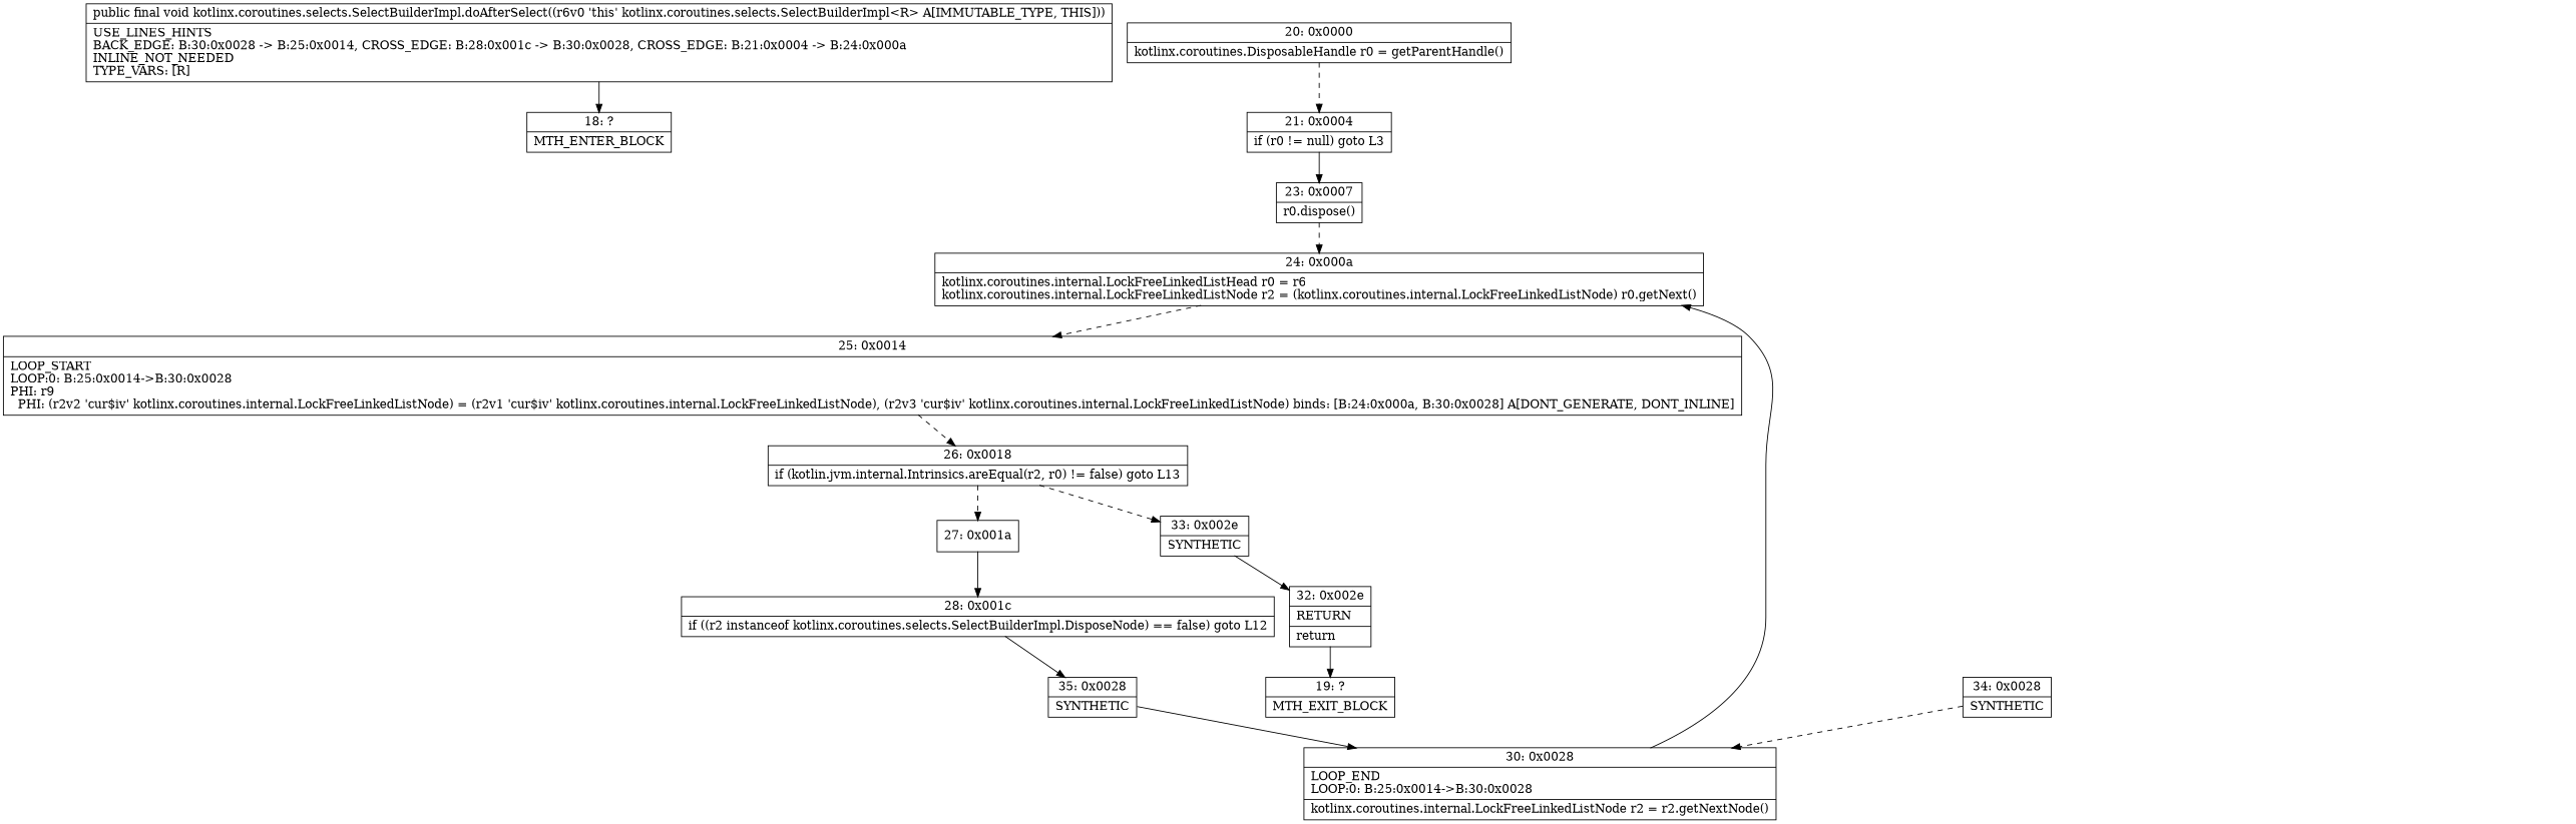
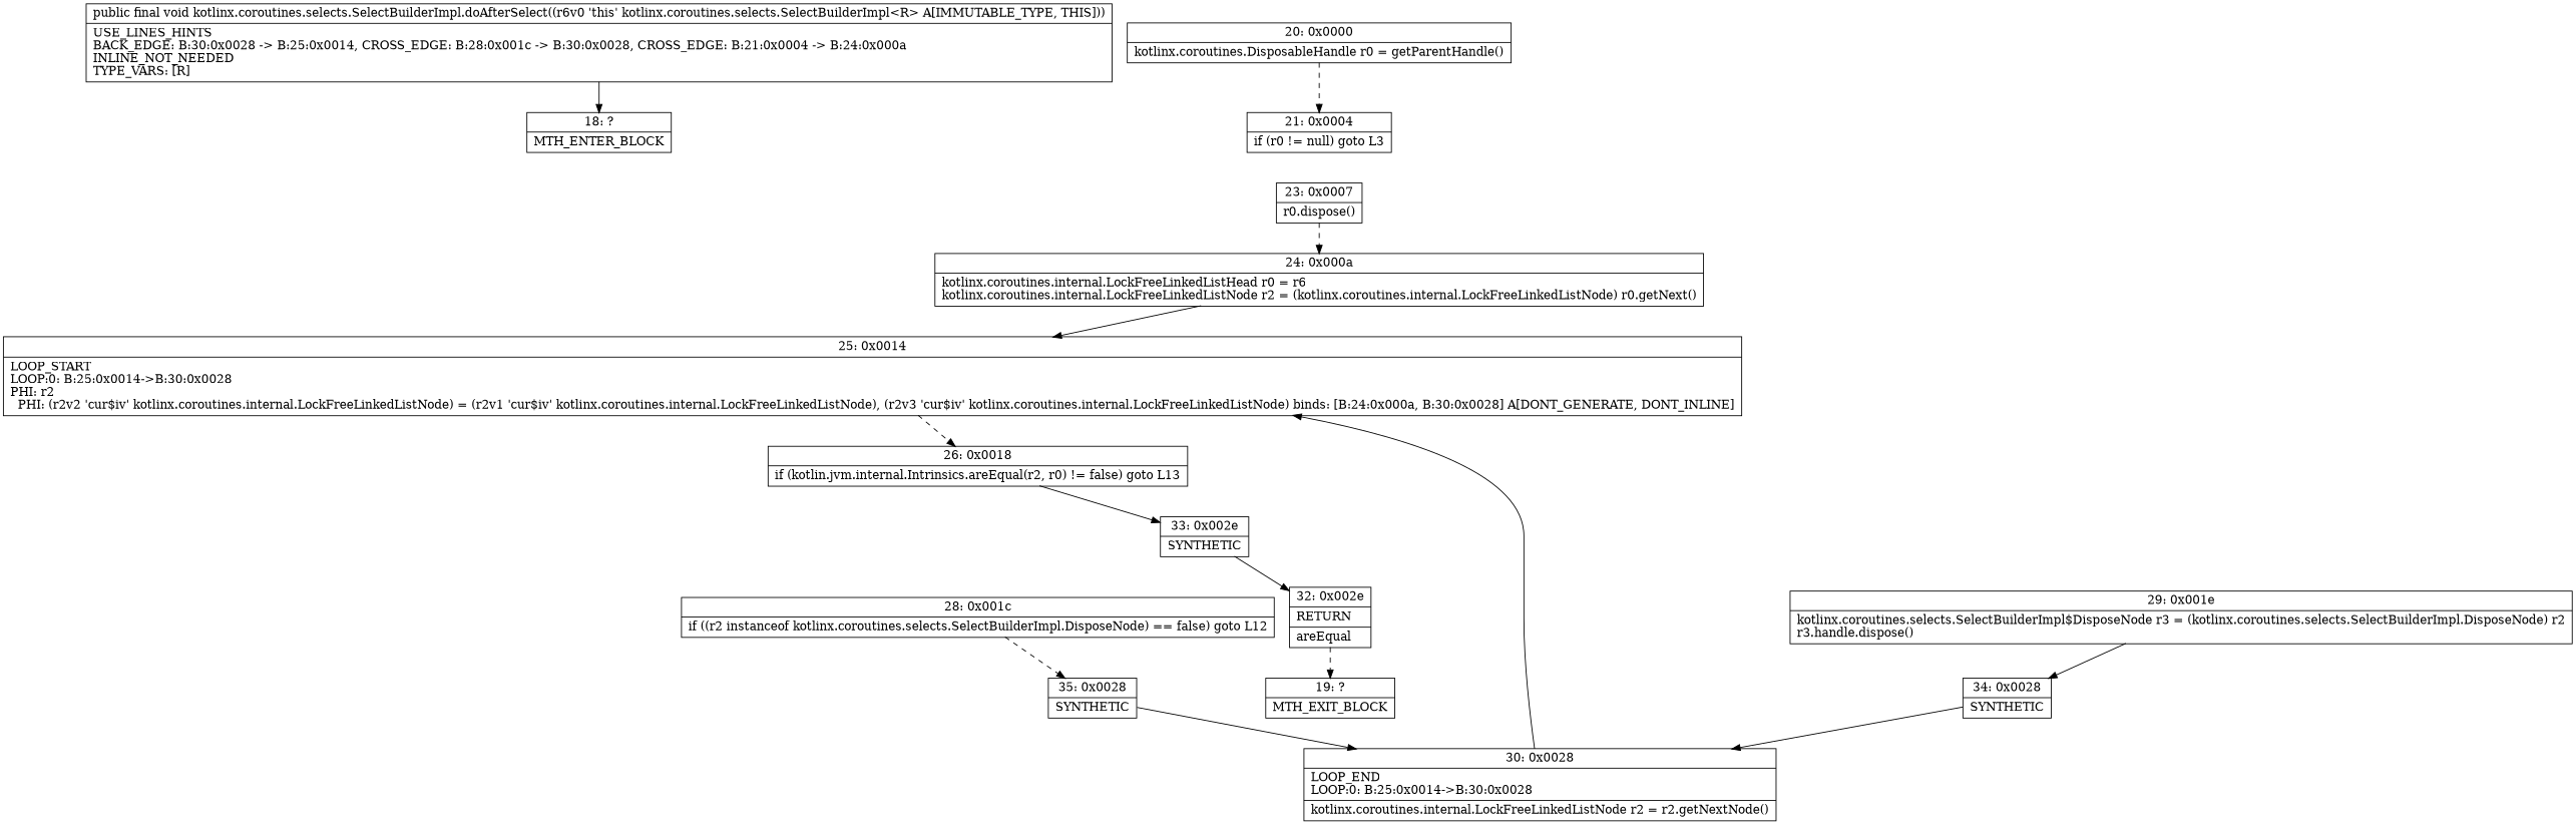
  digraph {
    node [shape=record]
    n1 [label="{18\:\ ?|MTH_ENTER_BLOCK\l}"]
    n2 [label="{20\:\ 0x0000|kotlinx.coroutines.DisposableHandle r0 = getParentHandle()\l}"]
    n3 [label="{21\:\ 0x0004|if (r0 != null) goto L3\l}"]
    n4 [label="{23\:\ 0x0007|r0.dispose()\l}"]
    n5 [label="{24\:\ 0x000a|kotlinx.coroutines.internal.LockFreeLinkedListHead r0 = r6\lkotlinx.coroutines.internal.LockFreeLinkedListNode r2 = (kotlinx.coroutines.internal.LockFreeLinkedListNode) r0.getNext()\l}"]
-   n6 [label="{25\:\ 0x0014|LOOP_START\lLOOP:0: B:25:0x0014\-\>B:30:0x0028\lPHI: r9 \l  PHI: (r2v2 'cur$iv' kotlinx.coroutines.internal.LockFreeLinkedListNode) = (r2v1 'cur$iv' kotlinx.coroutines.internal.LockFreeLinkedListNode), (r2v3 'cur$iv' kotlinx.coroutines.internal.LockFreeLinkedListNode) binds: [B:24:0x000a, B:30:0x0028] A[DONT_GENERATE, DONT_INLINE]\l}"]
+   n6 [label="{25\:\ 0x0014|LOOP_START\lLOOP:0: B:25:0x0014\-\>B:30:0x0028\lPHI: r2 \l  PHI: (r2v2 'cur$iv' kotlinx.coroutines.internal.LockFreeLinkedListNode) = (r2v1 'cur$iv' kotlinx.coroutines.internal.LockFreeLinkedListNode), (r2v3 'cur$iv' kotlinx.coroutines.internal.LockFreeLinkedListNode) binds: [B:24:0x000a, B:30:0x0028] A[DONT_GENERATE, DONT_INLINE]\l}"]
    n7 [label="{26\:\ 0x0018|if (kotlin.jvm.internal.Intrinsics.areEqual(r2, r0) != false) goto L13\l}"]
-   n8 [label="{27\:\ 0x001a}"]
    n9 [label="{33\:\ 0x002e|SYNTHETIC\l}"]
    n10 [label="{28\:\ 0x001c|if ((r2 instanceof kotlinx.coroutines.selects.SelectBuilderImpl.DisposeNode) == false) goto L12\l}"]
-   n11 [label="{32\:\ 0x002e|RETURN\l|return\l}"]
+   n11 [label="{32\:\ 0x002e|RETURN\l|areEqual\l}"]
    n12 [label="{35\:\ 0x0028|SYNTHETIC\l}"]
+   n13 [label="{29\:\ 0x001e|kotlinx.coroutines.selects.SelectBuilderImpl$DisposeNode r3 = (kotlinx.coroutines.selects.SelectBuilderImpl.DisposeNode) r2\lr3.handle.dispose()\l}"]
    n14 [label="{34\:\ 0x0028|SYNTHETIC\l}"]
    n15 [label="{30\:\ 0x0028|LOOP_END\lLOOP:0: B:25:0x0014\-\>B:30:0x0028\l|kotlinx.coroutines.internal.LockFreeLinkedListNode r2 = r2.getNextNode()\l}"]
    n16 [label="{19\:\ ?|MTH_EXIT_BLOCK\l}"]
    n17 [label="{public final void kotlinx.coroutines.selects.SelectBuilderImpl.doAfterSelect((r6v0 'this' kotlinx.coroutines.selects.SelectBuilderImpl\<R\> A[IMMUTABLE_TYPE, THIS]))  | USE_LINES_HINTS\lBACK_EDGE: B:30:0x0028 \-\> B:25:0x0014, CROSS_EDGE: B:28:0x001c \-\> B:30:0x0028, CROSS_EDGE: B:21:0x0004 \-\> B:24:0x000a\lINLINE_NOT_NEEDED\lTYPE_VARS: [R]\l}"]
    n2 -> n3 [style=dashed]
-   n3 -> n4
    n4 -> n5 [style=dashed]
-   n5 -> n6 [style=dashed]
+   n5 -> n6
    n6 -> n7 [style=dashed]
-   n7 -> n8 [style=dashed]
-   n7 -> n9 [style=dashed]
-   n8 -> n10
+   n7 -> n9
    n9 -> n11
-   n10 -> n12
-   n11 -> n16
+   n10 -> n12 [style=dashed]
+   n11 -> n16 [style=dashed]
    n12 -> n15
-   n14 -> n15 [style=dashed]
-   n15 -> n5
+   n13 -> n14
+   n14 -> n15
+   n15 -> n6
    n17 -> n1
  }
